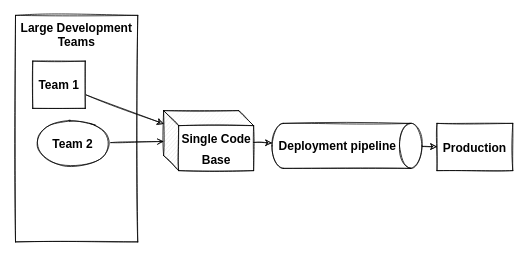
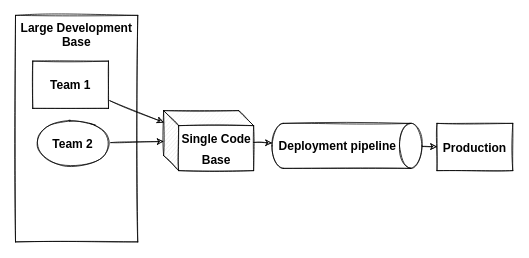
  <mxCell id="0" />
  <mxCell id="1" parent="0" />
- <mxCell id="2" value="Large Development Teams" style="rounded=0;whiteSpace=wrap;html=1;fontStyle=1;fontSize=16;fontFamily=Helvetica;sketch=1;verticalAlign=top;" vertex="1" parent="1"><mxGeometry x="20" y="20" width="163" height="302" as="geometry" /></mxCell>
+ <mxCell id="2" value="Large Development Base" style="rounded=0;whiteSpace=wrap;html=1;fontStyle=1;fontSize=16;fontFamily=Helvetica;sketch=1;verticalAlign=top;" vertex="1" parent="1"><mxGeometry x="20" y="20" width="163" height="302" as="geometry" /></mxCell>
  <mxCell id="3" style="edgeStyle=none;rounded=0;sketch=1;orthogonalLoop=1;jettySize=auto;html=1;fontSize=23;startArrow=none;startFill=0;strokeWidth=1;" edge="1" parent="1" source="4" target="8"><mxGeometry relative="1" as="geometry" /></mxCell>
- <mxCell id="4" value="Team 1" style="rounded=0;whiteSpace=wrap;html=1;fontStyle=1;fontSize=16;fontFamily=Helvetica;sketch=1;" vertex="1" parent="1"><mxGeometry x="43" y="81" width="70" height="63" as="geometry" /></mxCell>
- <mxCell id="5" style="edgeStyle=none;rounded=0;sketch=1;orthogonalLoop=1;jettySize=auto;html=1;fontSize=23;startArrow=none;startFill=0;strokeWidth=1;endArrow=open;" edge="1" parent="1" source="6" target="8"><mxGeometry relative="1" as="geometry" /></mxCell>
+ <mxCell id="4" value="Team 1" style="rounded=0;whiteSpace=wrap;html=1;fontStyle=1;fontSize=16;fontFamily=Helvetica;sketch=1;" vertex="1" parent="1"><mxGeometry x="43" y="81" width="101" height="63" as="geometry" /></mxCell>
+ <mxCell id="5" style="edgeStyle=none;rounded=0;sketch=1;orthogonalLoop=1;jettySize=auto;html=1;fontSize=23;startArrow=none;startFill=0;strokeWidth=1;" edge="1" parent="1" source="6" target="8"><mxGeometry relative="1" as="geometry" /></mxCell>
  <mxCell id="6" value="Team 2" style="ellipse;whiteSpace=wrap;html=1;fontStyle=1;fontSize=16;fontFamily=Helvetica;sketch=1;" vertex="1" parent="1"><mxGeometry x="46" y="159" width="101" height="63" as="geometry" /></mxCell>
  <mxCell id="7" style="edgeStyle=none;rounded=0;sketch=1;orthogonalLoop=1;jettySize=auto;html=1;fontSize=16;startArrow=none;startFill=0;strokeWidth=1;" edge="1" parent="1" source="8" target="10"><mxGeometry relative="1" as="geometry" /></mxCell>
  <mxCell id="8" value="&lt;b style=&quot;font-size: 16px&quot;&gt;Single Code&lt;br&gt;Base&lt;/b&gt;" style="shape=cube;whiteSpace=wrap;html=1;boundedLbl=1;backgroundOutline=1;darkOpacity=0.05;darkOpacity2=0.1;sketch=1;fontSize=23;" vertex="1" parent="1"><mxGeometry x="217.5" y="147" width="120" height="80" as="geometry" /></mxCell>
  <mxCell id="9" style="edgeStyle=none;rounded=0;sketch=1;orthogonalLoop=1;jettySize=auto;html=1;fontSize=16;startArrow=none;startFill=0;strokeWidth=1;" edge="1" parent="1" source="10" target="11"><mxGeometry relative="1" as="geometry" /></mxCell>
  <mxCell id="10" value="Deployment pipeline" style="shape=cylinder3;whiteSpace=wrap;html=1;boundedLbl=1;backgroundOutline=1;size=15;sketch=1;fontSize=16;rotation=90;horizontal=0;fontStyle=1" vertex="1" parent="1"><mxGeometry x="432" y="94" width="60" height="200" as="geometry" /></mxCell>
  <mxCell id="11" value="Production" style="rounded=0;whiteSpace=wrap;html=1;fontStyle=1;fontSize=16;fontFamily=Helvetica;sketch=1;" vertex="1" parent="1"><mxGeometry x="582" y="164" width="101" height="63" as="geometry" /></mxCell>
